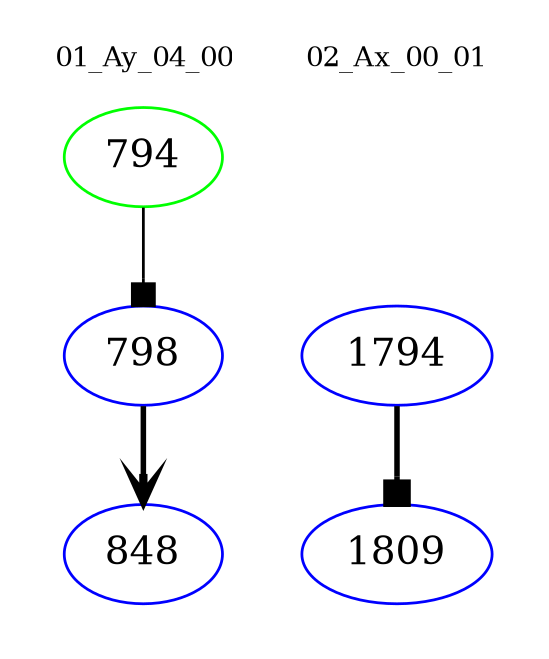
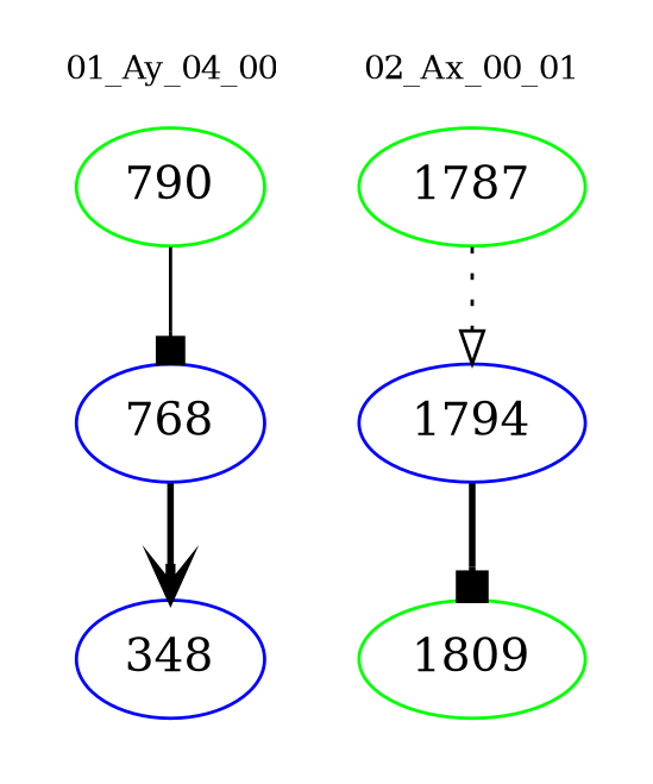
  digraph {
    node [color=blue]
    edge [arrowhead=box color=black style=bold]
-   n1 [color=green label=794]
-   n2 [label=798]
-   n3 [label=848]
+   n1 [color=green label=790]
+   n2 [label=768]
+   n3 [label=348]
+   n4 [color=green label=1787]
    n5 [label=1794]
-   n6 [label=1809]
+   n6 [color=green label=1809]
    subgraph cluster_1 {
      color=white
      fontsize=10
      label="01_Ay_04_00"
      n1
      n2
      n3
    }
    subgraph cluster_2 {
      color=white
      fontsize=10
      label="02_Ax_00_01"
+     n4
      n5
      n6
    }
    n1 -> n2 [style=solid]
    n2 -> n3 [arrowhead=vee]
+   n4 -> n5 [arrowhead=onormal style=dotted]
    n5 -> n6
  }
